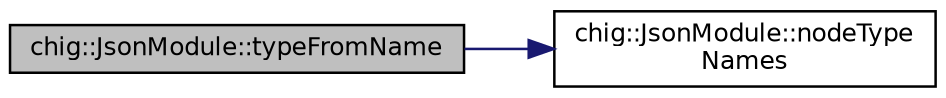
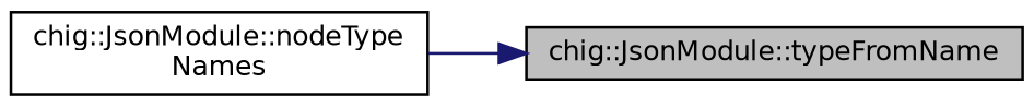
  digraph {
    rankdir=LR
    node [color=black fontname=Helvetica fontsize=10 shape=record style=filled]
    n1 [fillcolor=grey75 fontcolor=black height=0.2 label="chig::JsonModule::typeFromName" width=0.4]
    n2 [fillcolor=white height=0.2 label="chig::JsonModule::nodeType\lNames" width=0.4]
-   n1 -> n2 [color=midnightblue fontname=Helvetica fontsize=10 labelfontname=Helvetica labelfontsize=10 style=solid]
+   n2 -> n1 [color=midnightblue fontname=Helvetica fontsize=10 labelfontname=Helvetica labelfontsize=10 style=solid]
  }
